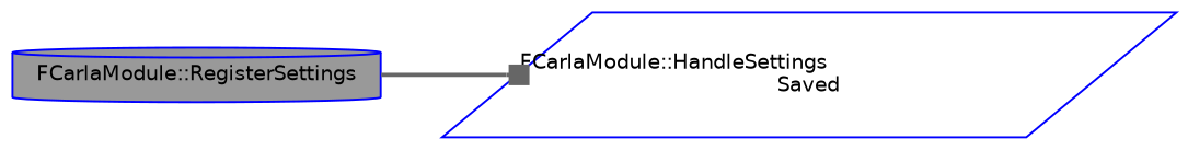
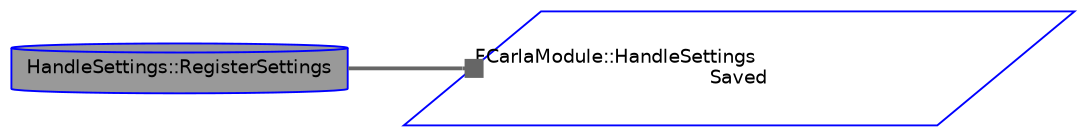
  digraph {
    rankdir=LR
    node [color=blue fontname=Helvetica fontsize=10 style=filled]
-   n1 [fillcolor=grey60 fontcolor=black height=0.2 label="FCarlaModule::RegisterSettings" shape=cylinder width=0.4]
+   n1 [fillcolor=grey60 fontcolor=black height=0.2 label="HandleSettings::RegisterSettings" shape=cylinder width=0.4]
    n2 [fillcolor=white height=0.2 label="FCarlaModule::HandleSettings\lSaved" shape=parallelogram width=0.4]
    n1 -> n2 [color=gray40 fontname=Helvetica fontsize=10 labelfontname=Helvetica labelfontsize=10 style=bold arrowhead=box]
  }
